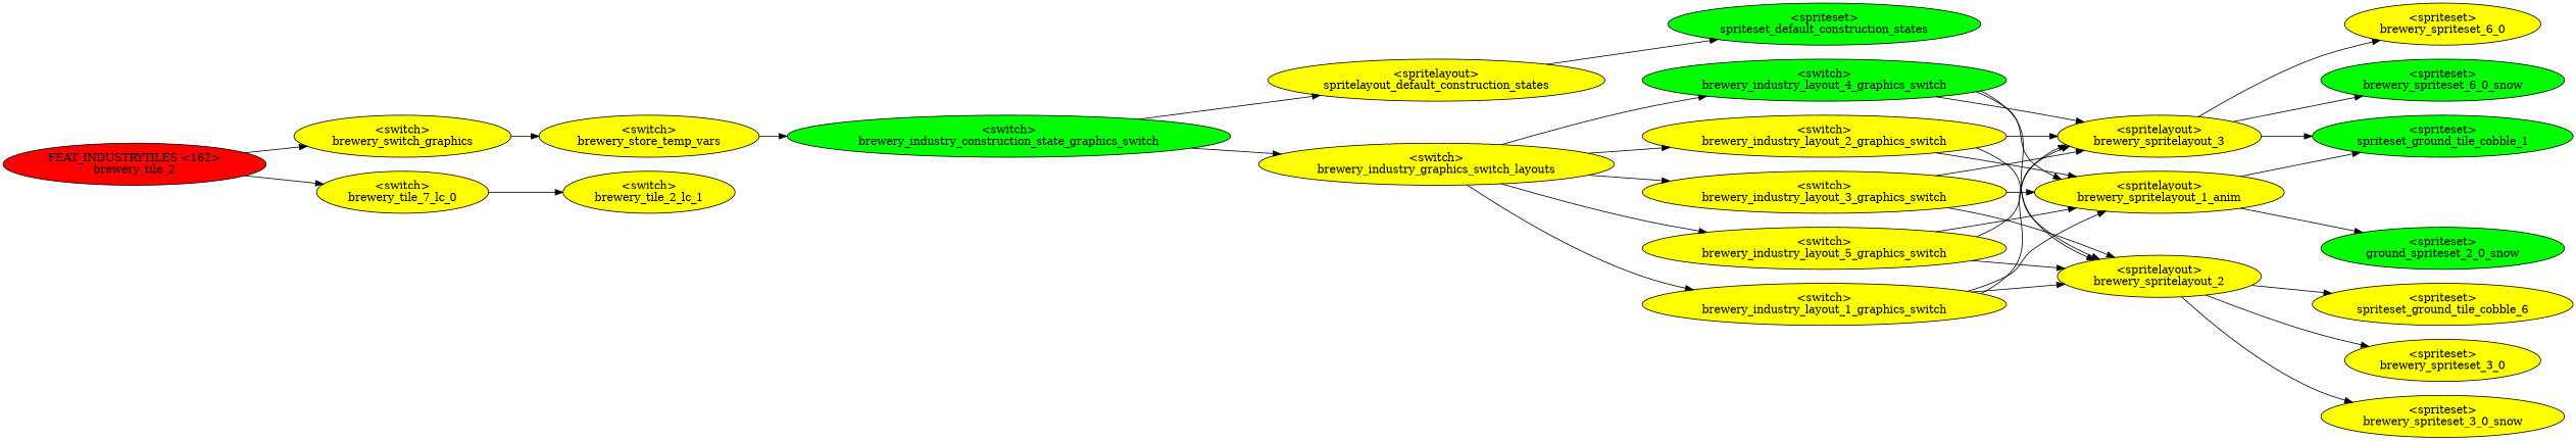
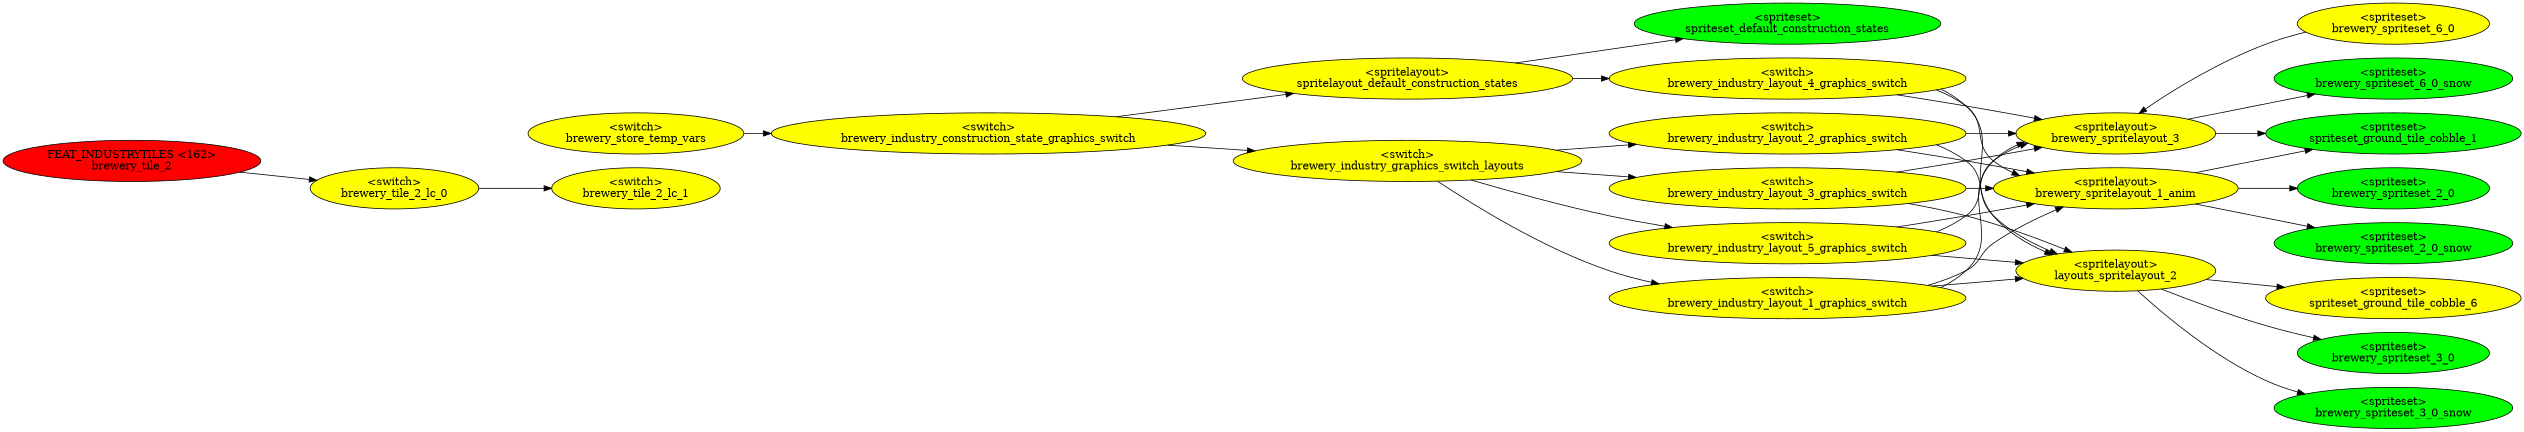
  digraph {
    rankdir=LR
    node [fillcolor=yellow style=filled]
    n1 [fillcolor=green label="<spriteset>\nspriteset_default_construction_states"]
    n2 [label="<spritelayout>\nspritelayout_default_construction_states"]
    n3 [fillcolor=green label="<spriteset>\nspriteset_ground_tile_cobble_1"]
    n4 [label="<spriteset>\nspriteset_ground_tile_cobble_6"]
-   n6 [fillcolor=green label="<spriteset>\nground_spriteset_2_0_snow"]
-   n7 [label="<spriteset>\nbrewery_spriteset_3_0"]
-   n8 [label="<spriteset>\nbrewery_spriteset_3_0_snow"]
+   n5 [fillcolor=green label="<spriteset>\nbrewery_spriteset_2_0"]
+   n6 [fillcolor=green label="<spriteset>\nbrewery_spriteset_2_0_snow"]
+   n7 [fillcolor=green label="<spriteset>\nbrewery_spriteset_3_0"]
+   n8 [fillcolor=green label="<spriteset>\nbrewery_spriteset_3_0_snow"]
    n9 [label="<spriteset>\nbrewery_spriteset_6_0"]
    n10 [fillcolor=green label="<spriteset>\nbrewery_spriteset_6_0_snow"]
    n11 [label="<spritelayout>\nbrewery_spritelayout_1_anim"]
-   n12 [label="<spritelayout>\nbrewery_spritelayout_2"]
+   n12 [label="<spritelayout>\nlayouts_spritelayout_2"]
    n13 [label="<spritelayout>\nbrewery_spritelayout_3"]
    n14 [label="<switch>\nbrewery_industry_layout_1_graphics_switch"]
    n15 [label="<switch>\nbrewery_industry_layout_2_graphics_switch"]
    n16 [label="<switch>\nbrewery_industry_layout_3_graphics_switch"]
-   n17 [fillcolor=green label="<switch>\nbrewery_industry_layout_4_graphics_switch"]
+   n17 [label="<switch>\nbrewery_industry_layout_4_graphics_switch"]
    n18 [label="<switch>\nbrewery_industry_layout_5_graphics_switch"]
    n19 [label="<switch>\nbrewery_industry_graphics_switch_layouts"]
-   n20 [fillcolor=green label="<switch>\nbrewery_industry_construction_state_graphics_switch"]
+   n20 [label="<switch>\nbrewery_industry_construction_state_graphics_switch"]
    n21 [label="<switch>\nbrewery_store_temp_vars"]
-   n22 [label="<switch>\nbrewery_switch_graphics"]
    n23 [label="<switch>\nbrewery_tile_2_lc_1"]
-   n24 [label="<switch>\nbrewery_tile_7_lc_0"]
+   n24 [label="<switch>\nbrewery_tile_2_lc_0"]
    n25 [fillcolor=red label="FEAT_INDUSTRYTILES <162>\nbrewery_tile_2"]
    n2 -> n1
    n11 -> n3
+   n11 -> n5
    n11 -> n6
    n12 -> n4
    n12 -> n7
    n12 -> n8
    n13 -> n3
-   n13 -> n9
+   n9 -> n13
    n13 -> n10
    n14 -> n11
    n14 -> n12
    n14 -> n13
    n15 -> n11
    n15 -> n12
    n15 -> n13
    n16 -> n11
    n16 -> n12
    n16 -> n13
    n17 -> n11
    n17 -> n12
    n17 -> n13
    n18 -> n11
    n18 -> n12
    n18 -> n13
    n19 -> n14
    n19 -> n15
    n19 -> n16
-   n19 -> n17
+   n2 -> n17
    n19 -> n18
    n20 -> n2
    n20 -> n19
    n21 -> n20
-   n22 -> n21
    n24 -> n23
-   n25 -> n22
    n25 -> n24
  }
